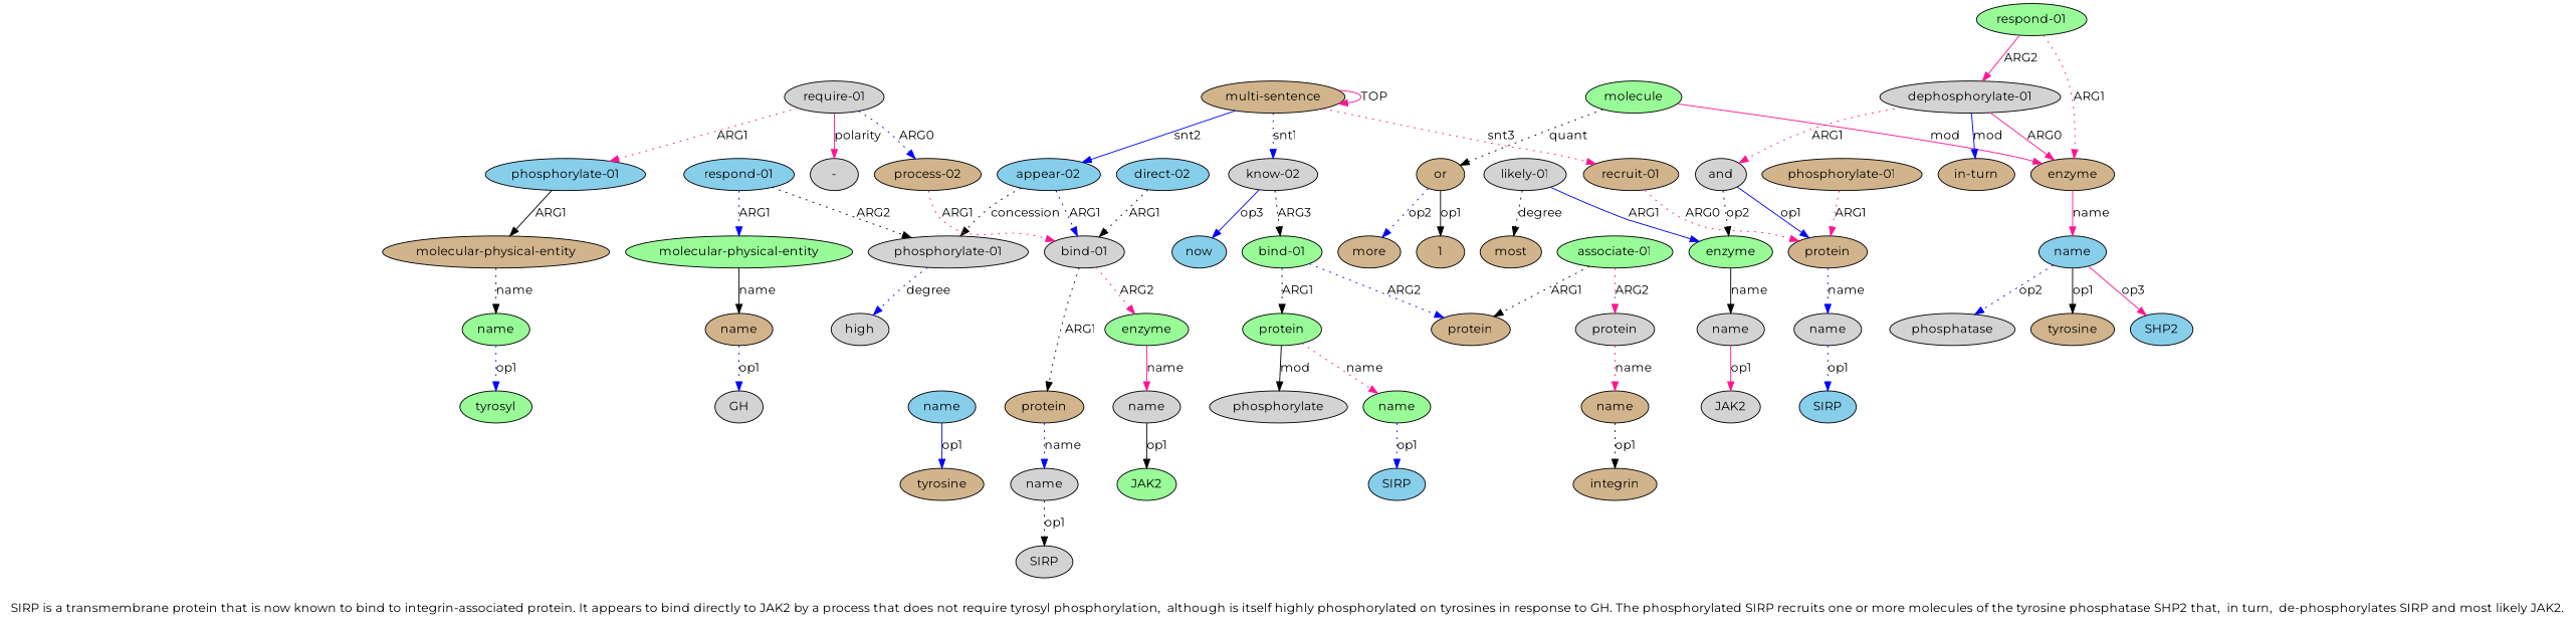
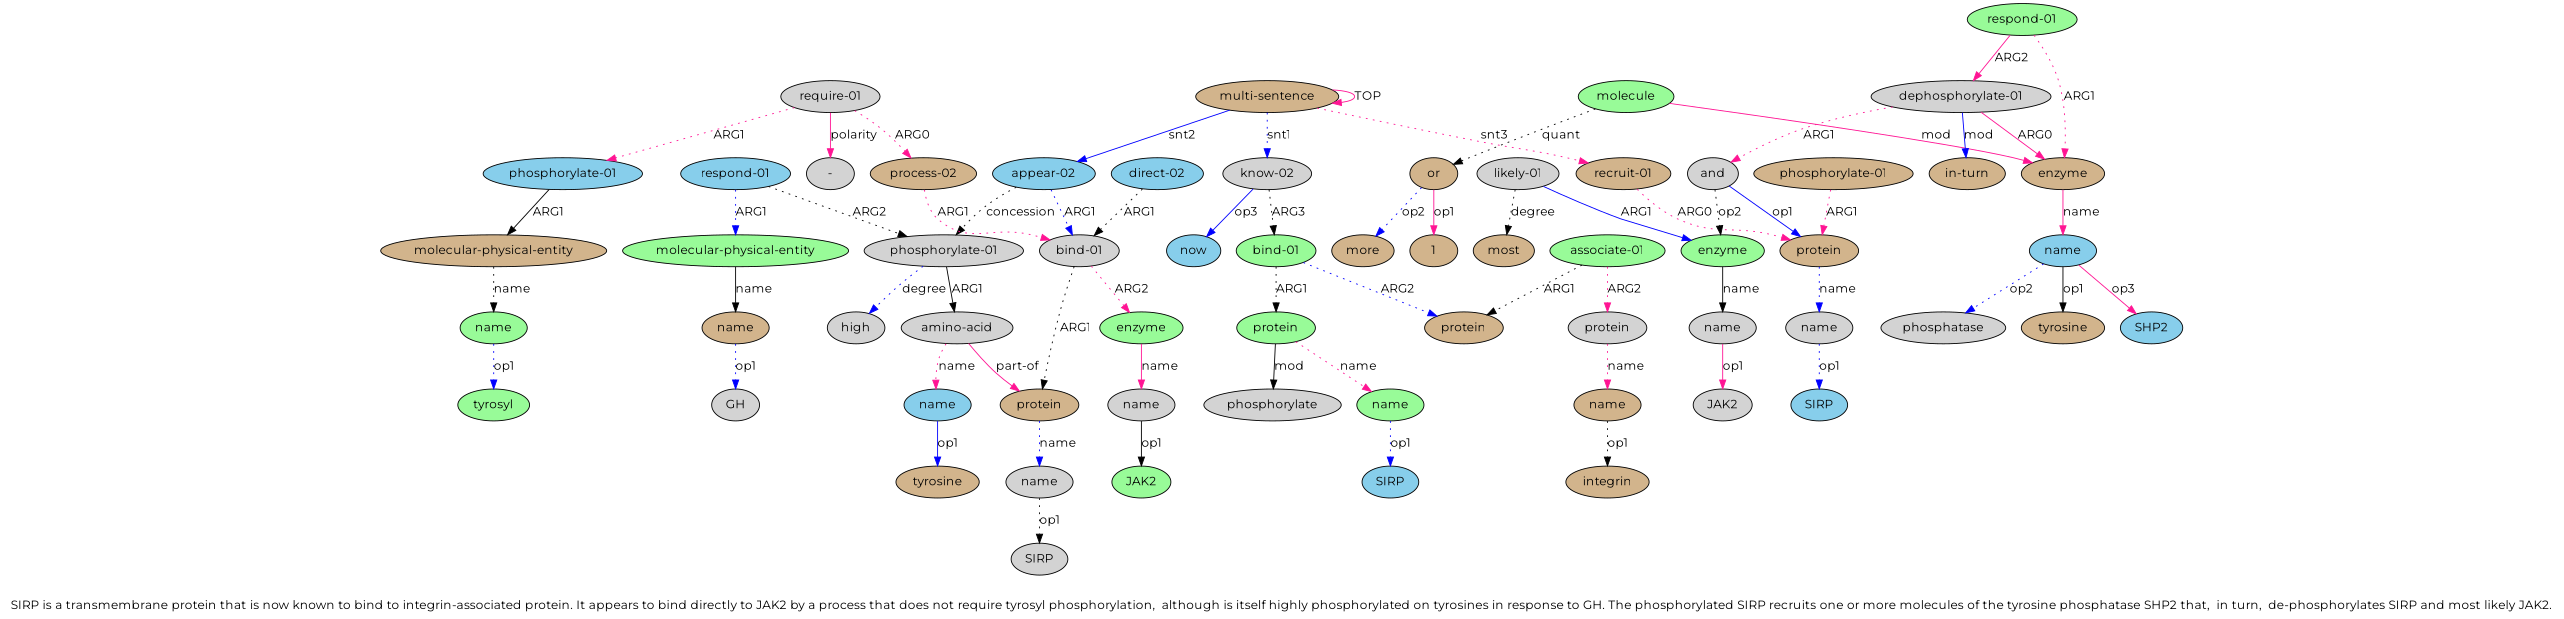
  digraph {
    fontname=Montserrat
    label="SIRP is a transmembrane protein that is now known to bind to integrin-associated protein. It appears to bind directly to JAK2 by a process that does not require tyrosyl phosphorylation,  although is itself highly phosphorylated on tyrosines in response to GH. The phosphorylated SIRP recruits one or more molecules of the tyrosine phosphatase SHP2 that,  in turn,  de-phosphorylates SIRP and most likely JAK2."
    node [color=black fillcolor=lightgrey fontname=Montserrat gold_ind=-1 gold_label=name style=filled test_ind=-1 test_label=name]
    edge [color=deeppink fontname=Montserrat gold_label=ARG1 style=dotted test_label=ARG1]
    n1 [fillcolor=skyblue gold_ind=20 gold_label="phosphorylate-01" label="phosphorylate-01" test_ind=20 test_label="phosphorylate-01"]
    n2 [fillcolor=tan gold_ind=21 gold_label="molecular-physical-entity" label="molecular-physical-entity" test_ind=21 test_label="molecular-physical-entity"]
    n3 [fillcolor=palegreen gold_ind=22 label=name test_ind=22]
    n4 [fillcolor=palegreen gold_label=tyrosyl label=tyrosyl test_label=tyrosyl]
    n5 [gold_ind=23 gold_label="phosphorylate-01" label="phosphorylate-01" test_ind=23 test_label="phosphorylate-01"]
+   n6 [gold_ind=24 gold_label="amino-acid" label="amino-acid" test_ind=24 test_label="amino-acid"]
    n7 [gold_ind=26 gold_label=high label=high test_ind=26 test_label=high]
    n8 [fillcolor=skyblue gold_ind=25 label=name test_ind=25]
    n9 [fillcolor=tan gold_ind=13 gold_label=protein label=protein test_ind=13 test_label=protein]
    n10 [fillcolor=tan gold_label=tyrosine label=tyrosine test_label=tyrosine]
    n11 [gold_ind=14 label=name test_ind=14]
    n12 [gold_label=SIRP label=SIRP test_label=SIRP]
    n13 [fillcolor=skyblue gold_ind=27 gold_label="respond-01" label="respond-01" test_ind=27 test_label="respond-01"]
    n14 [fillcolor=palegreen gold_ind=28 gold_label="molecular-physical-entity" label="molecular-physical-entity" test_ind=28 test_label="molecular-physical-entity"]
    n15 [fillcolor=tan gold_ind=29 label=name test_ind=29]
    n16 [gold_label=GH label=GH test_label=GH]
    n17 [fillcolor=tan gold_ind=31 gold_label=protein label=protein test_ind=31 test_label=protein]
    n18 [gold_ind=32 label=name test_ind=32]
    n19 [fillcolor=skyblue gold_label=SIRP label=SIRP test_label=SIRP]
    n20 [fillcolor=palegreen gold_label=JAK2 label=JAK2 test_label=JAK2]
    n21 [fillcolor=tan gold_ind=30 gold_label="recruit-01" label="recruit-01" test_ind=30 test_label="recruit-01"]
    n22 [fillcolor=palegreen gold_ind=34 gold_label=molecule label=molecule test_ind=34 test_label=molecule]
    n23 [fillcolor=tan gold_ind=35 gold_label=enzyme label=enzyme test_ind=35 test_label=enzyme]
    n24 [fillcolor=tan gold_ind=45 gold_label=or label=or test_ind=45 test_label=or]
    n25 [fillcolor=skyblue gold_ind=36 label=name test_ind=36]
    n26 [fillcolor=tan gold_label=1 label=1 test_label=1]
    n27 [fillcolor=tan gold_ind=46 gold_label=more label=more test_ind=46 test_label=more]
    n28 [fillcolor=palegreen gold_ind=37 gold_label="respond-01" label="respond-01" test_ind=37 test_label="respond-01"]
    n29 [gold_ind=38 gold_label="dephosphorylate-01" label="dephosphorylate-01" test_ind=38 test_label="dephosphorylate-01"]
    n30 [gold_ind=39 gold_label=and label=and test_ind=39 test_label=and]
    n31 [fillcolor=tan gold_ind=44 gold_label="in-turn" label="in-turn" test_ind=44 test_label="in-turn"]
    n32 [fillcolor=tan gold_label=tyrosine label=tyrosine test_label=tyrosine]
    n33 [fillcolor=skyblue gold_label=SHP2 label=SHP2 test_label=SHP2]
    n34 [gold_label=phosphatase label=phosphatase test_label=phosphatase]
    n35 [fillcolor=palegreen gold_ind=40 gold_label=enzyme label=enzyme test_ind=40 test_label=enzyme]
    n36 [fillcolor=tan gold_ind=33 gold_label="phosphorylate-01" label="phosphorylate-01" test_ind=33 test_label="phosphorylate-01"]
    n37 [gold_label=JAK2 label=JAK2 test_label=JAK2]
    n38 [fillcolor=skyblue gold_label=SIRP label=SIRP test_label=SIRP]
    n39 [fillcolor=palegreen gold_ind=15 gold_label=enzyme label=enzyme test_ind=15 test_label=enzyme]
    n40 [gold_ind=16 label=name test_ind=16]
    n41 [fillcolor=skyblue gold_ind=17 gold_label="direct-02" label="direct-02" test_ind=17 test_label="direct-02"]
    n42 [gold_ind=12 gold_label="bind-01" label="bind-01" test_ind=12 test_label="bind-01"]
    n43 [fillcolor=skyblue gold_ind=11 gold_label="appear-02" label="appear-02" test_ind=11 test_label="appear-02"]
    n44 [fillcolor=skyblue gold_ind=10 gold_label=now label=now test_ind=10 test_label=now]
    n45 [gold_ind=41 label=name test_ind=41]
    n46 [gold_ind=19 gold_label="require-01" label="require-01" test_ind=19 test_label="require-01"]
    n47 [fillcolor=tan gold_ind=18 gold_label="process-02" label="process-02" test_ind=18 test_label="process-02"]
    n48 [gold_label="-" label="-" test_label="-"]
    n49 [gold_ind=1 gold_label="know-02" label="know-02" test_ind=1 test_label="know-02"]
    n50 [fillcolor=palegreen gold_ind=2 gold_label="bind-01" label="bind-01" test_ind=2 test_label="bind-01"]
    n51 [fillcolor=palegreen gold_ind=3 gold_label=protein label=protein test_ind=3 test_label=protein]
    n52 [fillcolor=tan gold_ind=6 gold_label=protein label=protein test_ind=6 test_label=protein]
    n53 [gold_ind=5 gold_label=transmembrane label=phosphorylate test_ind=5 test_label=transmembrane]
    n54 [fillcolor=palegreen gold_ind=4 label=name test_ind=4]
    n55 [fillcolor=tan gold_ind=0 gold_label="multi-sentence" label="multi-sentence" test_ind=0 test_label="multi-sentence"]
    n56 [fillcolor=palegreen gold_ind=7 gold_label="associate-01" label="associate-01" test_ind=7 test_label="associate-01"]
    n57 [gold_ind=8 gold_label=protein label=protein test_ind=8 test_label=protein]
    n58 [fillcolor=tan gold_ind=9 label=name test_ind=9]
    n59 [fillcolor=tan gold_label=integrin label=integrin test_label=integrin]
    n60 [gold_ind=42 gold_label="likely-01" label="likely-01" test_ind=42 test_label="likely-01"]
    n61 [fillcolor=tan gold_ind=43 gold_label=most label=most test_ind=43 test_label=most]
    n1 -> n2 [color=black label=ARG1 style=solid]
    n2 -> n3 [color=black gold_label=name label=name test_label=name]
    n3 -> n4 [color=blue gold_label=op1 label=op1 test_label=op1]
+   n5 -> n6 [color=black label=ARG1 style=solid]
    n5 -> n7 [color=blue gold_label=degree label=degree test_label=degree]
+   n6 -> n8 [gold_label=name label=name test_label=name]
+   n6 -> n9 [gold_label="part-of" label="part-of" style=solid test_label="part-of"]
    n8 -> n10 [color=blue gold_label=op1 label=op1 style=solid test_label=op1]
    n9 -> n11 [color=blue gold_label=name label=name test_label=name]
    n11 -> n12 [color=black gold_label=op1 label=op1 test_label=op1]
    n13 -> n5 [color=black gold_label=ARG2 label=ARG2 test_label=ARG2]
    n13 -> n14 [color=blue label=ARG1]
    n14 -> n15 [color=black gold_label=name label=name style=solid test_label=name]
    n15 -> n16 [color=blue gold_label=op1 label=op1 test_label=op1]
    n17 -> n18 [color=blue gold_label=name label=name test_label=name]
    n18 -> n19 [color=blue gold_label=op1 label=op1 test_label=op1]
    n21 -> n17 [gold_label=ARG0 label=ARG0 test_label=ARG0]
    n22 -> n23 [gold_label=mod label=mod style=solid test_label=mod]
    n22 -> n24 [color=black gold_label=quant label=quant test_label=quant]
    n23 -> n25 [gold_label=name label=name style=solid test_label=name]
-   n24 -> n26 [color=black gold_label=op1 label=op1 style=solid test_label=op1]
+   n24 -> n26 [gold_label=op1 label=op1 style=solid test_label=op1]
    n24 -> n27 [color=blue gold_label=op2 label=op2 test_label=op2]
    n25 -> n32 [color=black gold_label=op1 label=op1 style=solid test_label=op1]
    n25 -> n33 [gold_label=op3 label=op3 style=solid test_label=op3]
    n25 -> n34 [color=blue gold_label=op2 label=op2 test_label=op2]
    n28 -> n23 [label=ARG1]
    n28 -> n29 [gold_label=ARG2 label=ARG2 style=solid test_label=ARG2]
    n29 -> n23 [gold_label=ARG0 label=ARG0 style=solid test_label=ARG0]
    n29 -> n30 [label=ARG1]
    n29 -> n31 [color=blue gold_label=mod label=mod style=solid test_label=mod]
    n30 -> n17 [color=blue gold_label=op1 label=op1 style=solid test_label=op1]
    n30 -> n35 [color=black gold_label=op2 label=op2 test_label=op2]
    n35 -> n45 [color=black gold_label=name label=name style=solid test_label=name]
    n36 -> n17 [label=ARG1]
    n39 -> n40 [gold_label=name label=name style=solid test_label=name]
    n40 -> n20 [color=black gold_label=op1 label=op1 style=solid test_label=op1]
    n41 -> n42 [color=black label=ARG1]
    n42 -> n9 [color=black label=ARG1]
    n42 -> n39 [gold_label=ARG2 label=ARG2 test_label=ARG2]
    n43 -> n5 [color=black gold_label=concession label=concession test_label=concession]
    n43 -> n42 [color=blue label=ARG1]
    n45 -> n37 [gold_label=op1 label=op1 style=solid test_label=op1]
    n46 -> n1 [label=ARG1]
-   n46 -> n47 [color=blue gold_label=ARG0 label=ARG0 test_label=ARG0]
+   n46 -> n47 [gold_label=ARG0 label=ARG0 test_label=ARG0]
    n46 -> n48 [gold_label=polarity label=polarity style=solid test_label=polarity]
    n47 -> n42 [label=ARG1]
    n49 -> n44 [color=blue gold_label=time label=op3 style=solid test_label=time]
    n49 -> n50 [color=black gold_label=ARG3 label=ARG3 test_label=ARG3]
    n50 -> n51 [color=black label=ARG1]
    n50 -> n52 [color=blue gold_label=ARG2 label=ARG2 test_label=ARG2]
    n51 -> n53 [color=black gold_label=mod label=mod style=solid test_label=mod]
    n51 -> n54 [gold_label=name label=name test_label=name]
    n54 -> n38 [color=blue gold_label=op1 label=op1 test_label=op1]
    n55 -> n21 [gold_label=snt3 label=snt3 test_label=snt3]
    n55 -> n43 [color=blue gold_label=snt2 label=snt2 style=solid test_label=snt2]
    n55 -> n49 [color=blue gold_label=snt1 label=snt1 test_label=snt1]
    n55 -> n55 [gold_label=TOP label=TOP style=solid test_label=TOP]
    n56 -> n52 [color=black label=ARG1]
    n56 -> n57 [gold_label=ARG2 label=ARG2 test_label=ARG2]
    n57 -> n58 [gold_label=name label=name test_label=name]
    n58 -> n59 [color=black gold_label=op1 label=op1 test_label=op1]
    n60 -> n35 [color=blue label=ARG1 style=solid]
    n60 -> n61 [color=black gold_label=degree label=degree test_label=degree]
  }
